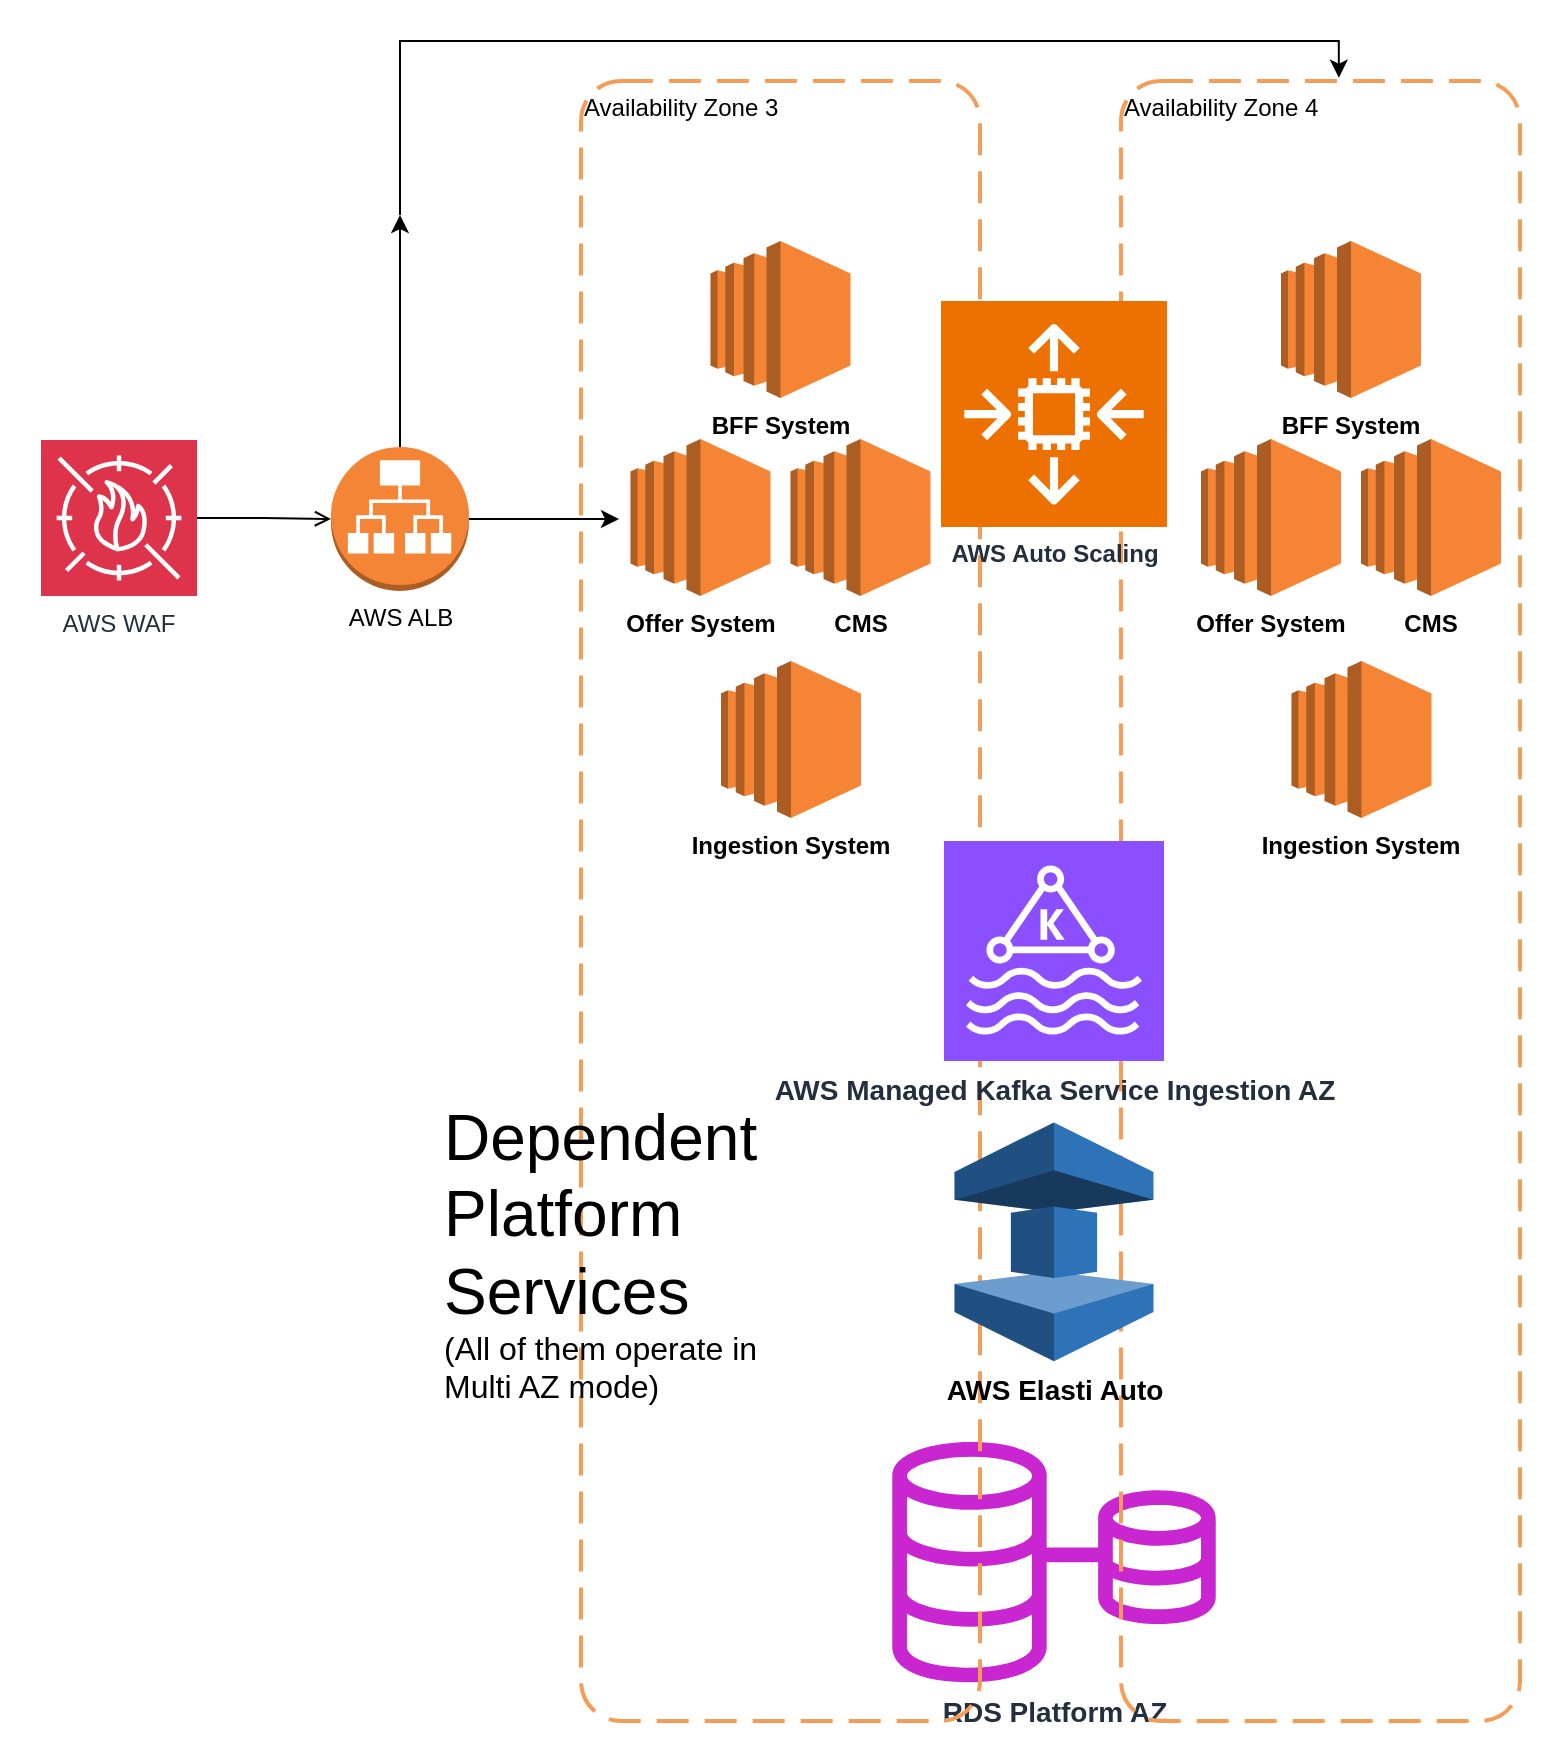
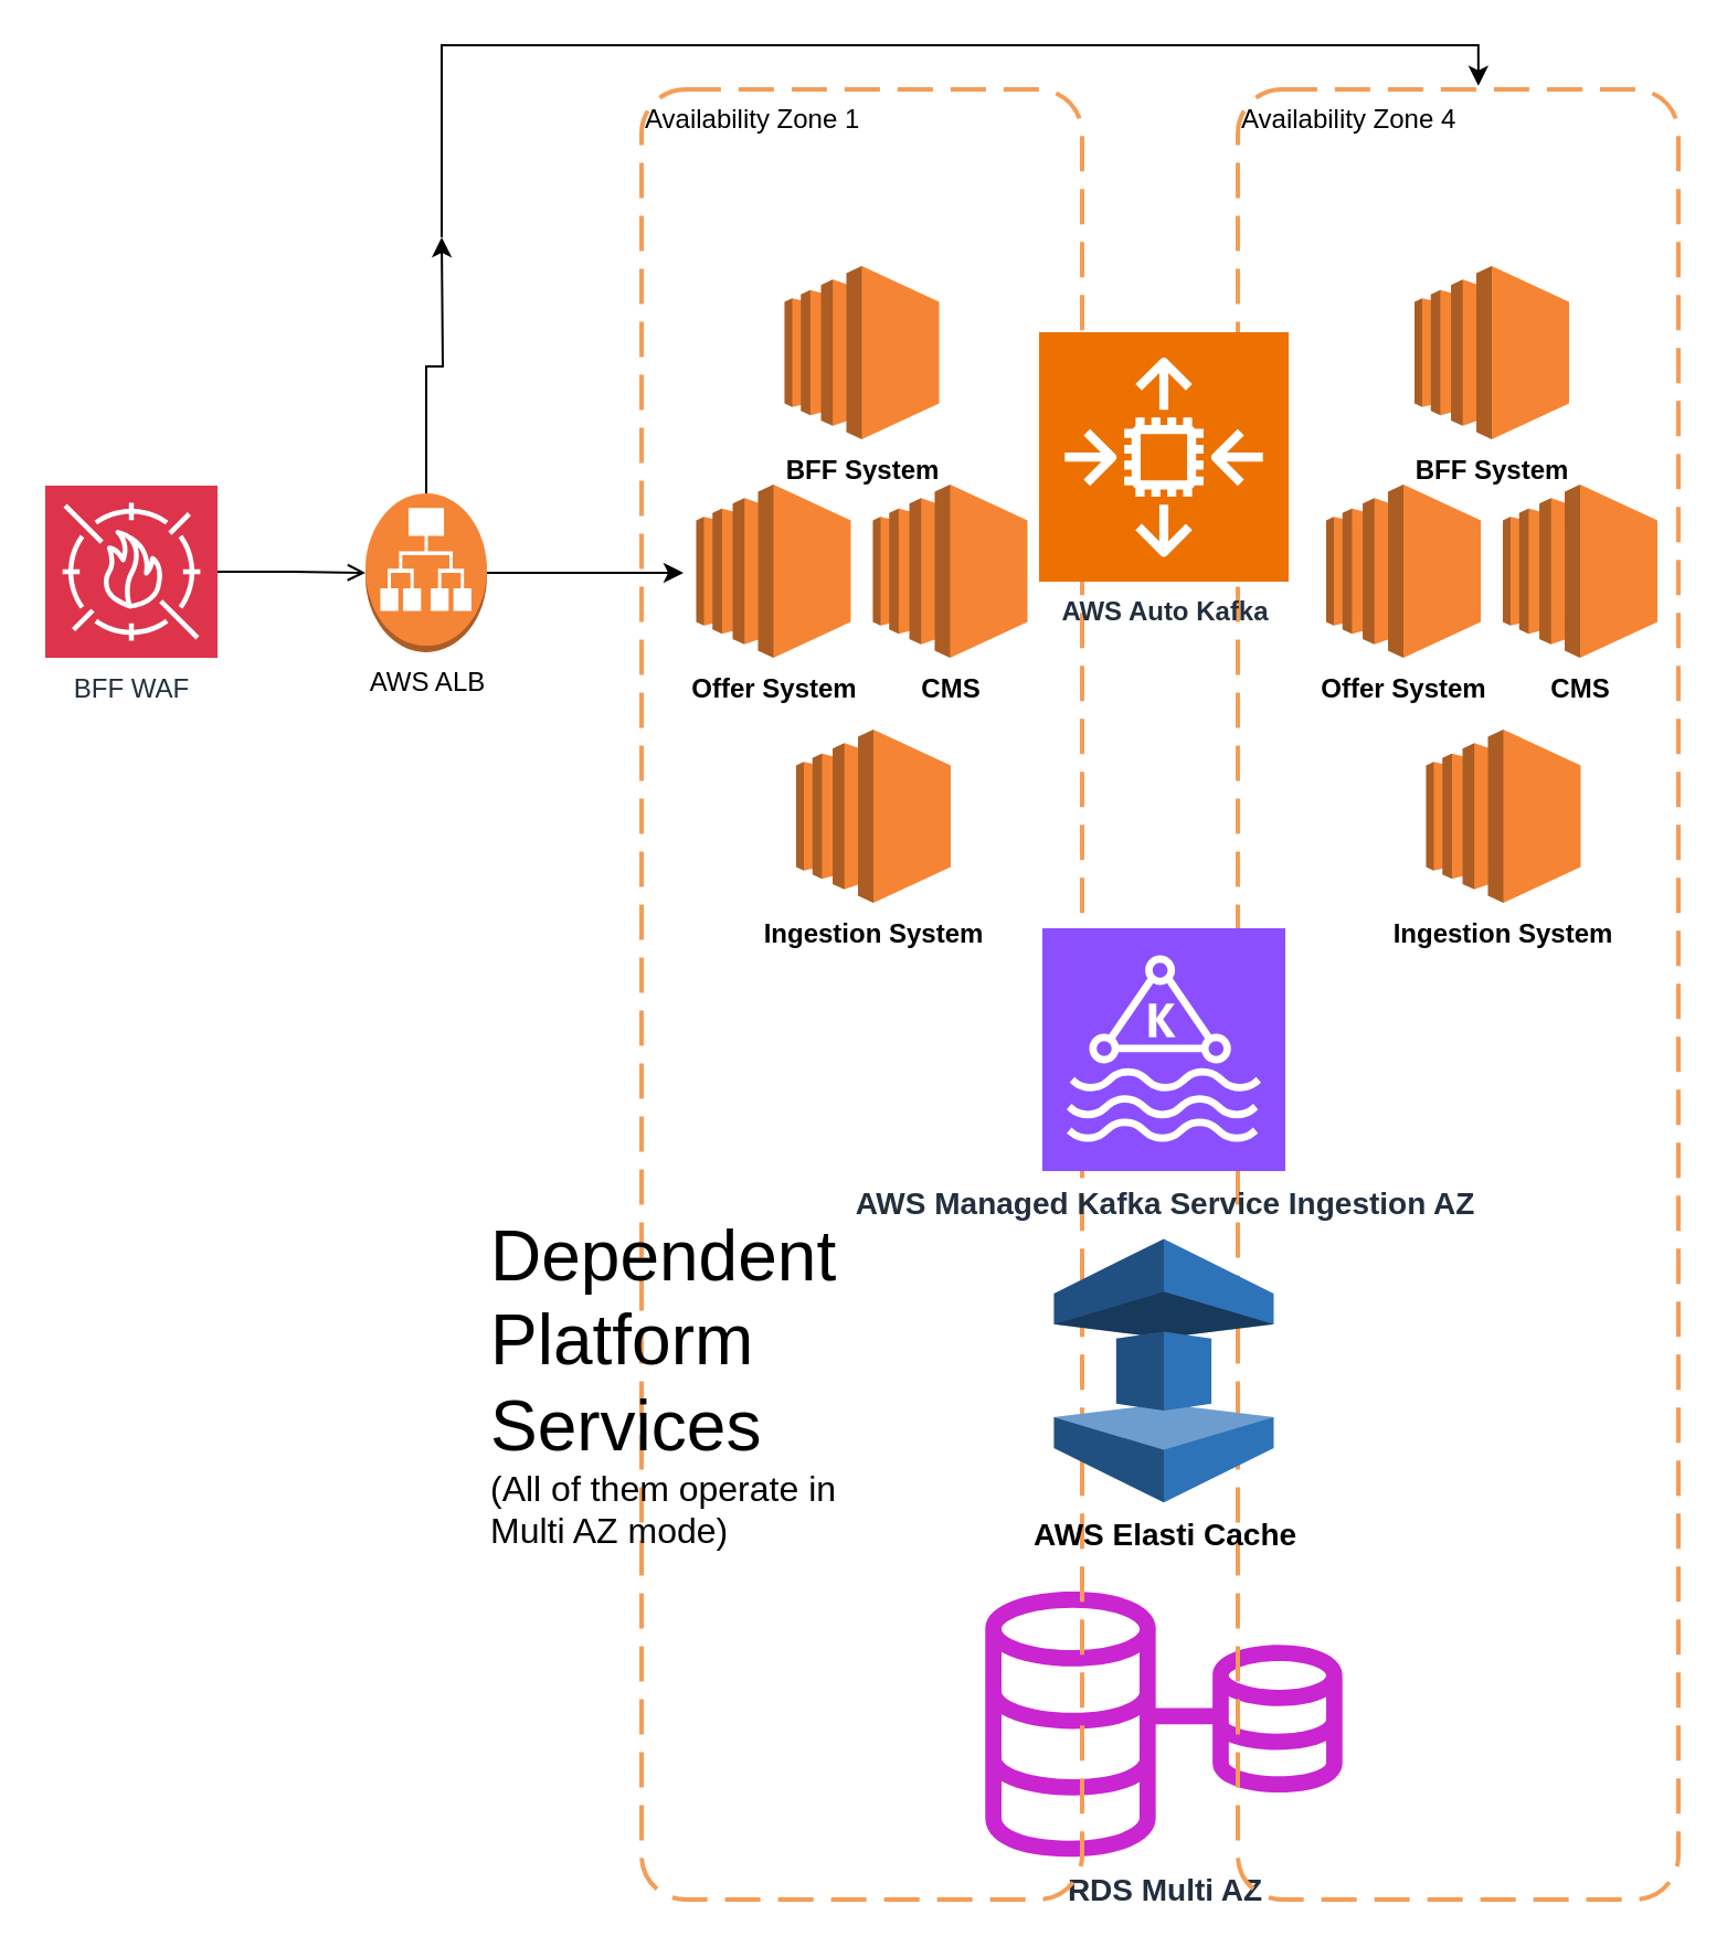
  <mxCell id="0" />
  <mxCell id="1" parent="0" />
- <mxCell id="2" value="&lt;font style=&quot;font-size: 14px;&quot;&gt;&lt;b&gt;RDS Platform AZ&lt;/b&gt;&lt;/font&gt;" style="sketch=0;outlineConnect=0;fontColor=#232F3E;gradientColor=none;fillColor=#C925D1;strokeColor=none;dashed=0;verticalLabelPosition=bottom;verticalAlign=top;align=center;html=1;fontSize=12;fontStyle=0;aspect=fixed;pointerEvents=1;shape=mxgraph.aws4.rds_multi_az;" vertex="1" parent="1"><mxGeometry x="445.64" y="720.49" width="161.73" height="120.26" as="geometry" /></mxCell>
- <mxCell id="3" value="Availability Zone 3" style="rounded=1;arcSize=10;dashed=1;strokeColor=#F59D56;fillColor=none;gradientColor=none;dashPattern=8 4;strokeWidth=2;verticalAlign=top;align=left;" vertex="1" parent="1"><mxGeometry x="290" y="40" width="199.5" height="820" as="geometry" /></mxCell>
+ <mxCell id="2" value="&lt;font style=&quot;font-size: 14px;&quot;&gt;&lt;b&gt;RDS Multi AZ&lt;/b&gt;&lt;/font&gt;" style="sketch=0;outlineConnect=0;fontColor=#232F3E;gradientColor=none;fillColor=#C925D1;strokeColor=none;dashed=0;verticalLabelPosition=bottom;verticalAlign=top;align=center;html=1;fontSize=12;fontStyle=0;aspect=fixed;pointerEvents=1;shape=mxgraph.aws4.rds_multi_az;" vertex="1" parent="1"><mxGeometry x="445.64" y="720.49" width="161.73" height="120.26" as="geometry" /></mxCell>
+ <mxCell id="3" value="Availability Zone 1" style="rounded=1;arcSize=10;dashed=1;strokeColor=#F59D56;fillColor=none;gradientColor=none;dashPattern=8 4;strokeWidth=2;verticalAlign=top;align=left;" vertex="1" parent="1"><mxGeometry x="290" y="40" width="199.5" height="820" as="geometry" /></mxCell>
  <mxCell id="4" value="Availability Zone 4" style="rounded=1;arcSize=10;dashed=1;strokeColor=#F59D56;fillColor=none;gradientColor=none;dashPattern=8 4;strokeWidth=2;align=left;verticalAlign=top;" vertex="1" parent="1"><mxGeometry x="560" y="40" width="199.5" height="820" as="geometry" /></mxCell>
  <mxCell id="5" value="" style="edgeStyle=orthogonalEdgeStyle;rounded=0;orthogonalLoop=1;jettySize=auto;html=1;endArrow=open;" edge="1" parent="1" source="6" target="9"><mxGeometry relative="1" as="geometry" /></mxCell>
- <mxCell id="6" value="AWS WAF" style="sketch=0;points=[[0,0,0],[0.25,0,0],[0.5,0,0],[0.75,0,0],[1,0,0],[0,1,0],[0.25,1,0],[0.5,1,0],[0.75,1,0],[1,1,0],[0,0.25,0],[0,0.5,0],[0,0.75,0],[1,0.25,0],[1,0.5,0],[1,0.75,0]];outlineConnect=0;fontColor=#232F3E;fillColor=#DD344C;strokeColor=#ffffff;dashed=0;verticalLabelPosition=bottom;verticalAlign=top;align=center;html=1;fontSize=12;fontStyle=0;aspect=fixed;shape=mxgraph.aws4.resourceIcon;resIcon=mxgraph.aws4.waf;" vertex="1" parent="1"><mxGeometry x="20" y="219.5" width="78" height="78" as="geometry" /></mxCell>
+ <mxCell id="6" value="BFF WAF" style="sketch=0;points=[[0,0,0],[0.25,0,0],[0.5,0,0],[0.75,0,0],[1,0,0],[0,1,0],[0.25,1,0],[0.5,1,0],[0.75,1,0],[1,1,0],[0,0.25,0],[0,0.5,0],[0,0.75,0],[1,0.25,0],[1,0.5,0],[1,0.75,0]];outlineConnect=0;fontColor=#232F3E;fillColor=#DD344C;strokeColor=#ffffff;dashed=0;verticalLabelPosition=bottom;verticalAlign=top;align=center;html=1;fontSize=12;fontStyle=0;aspect=fixed;shape=mxgraph.aws4.resourceIcon;resIcon=mxgraph.aws4.waf;" vertex="1" parent="1"><mxGeometry x="20" y="219.5" width="78" height="78" as="geometry" /></mxCell>
  <mxCell id="7" value="" style="edgeStyle=orthogonalEdgeStyle;rounded=0;orthogonalLoop=1;jettySize=auto;html=1;" edge="1" parent="1" source="9"><mxGeometry relative="1" as="geometry"><mxPoint x="309" y="259" as="targetPoint" /></mxGeometry></mxCell>
  <mxCell id="8" value="" style="edgeStyle=orthogonalEdgeStyle;rounded=0;orthogonalLoop=1;jettySize=auto;html=1;" edge="1" parent="1" source="9"><mxGeometry relative="1" as="geometry"><mxPoint x="199.5" y="107" as="targetPoint" /></mxGeometry></mxCell>
- <mxCell id="9" value="AWS ALB" style="outlineConnect=0;dashed=0;verticalLabelPosition=bottom;verticalAlign=top;align=center;html=1;shape=mxgraph.aws3.application_load_balancer;fillColor=#F58536;gradientColor=none;" vertex="1" parent="1"><mxGeometry x="165" y="223" width="69" height="72" as="geometry" /></mxCell>
- <mxCell id="10" value="&lt;b&gt;AWS Auto Scaling&lt;/b&gt;" style="sketch=0;points=[[0,0,0],[0.25,0,0],[0.5,0,0],[0.75,0,0],[1,0,0],[0,1,0],[0.25,1,0],[0.5,1,0],[0.75,1,0],[1,1,0],[0,0.25,0],[0,0.5,0],[0,0.75,0],[1,0.25,0],[1,0.5,0],[1,0.75,0]];outlineConnect=0;fontColor=#232F3E;fillColor=#ED7100;strokeColor=#ffffff;dashed=0;verticalLabelPosition=bottom;verticalAlign=top;align=center;html=1;fontSize=12;fontStyle=0;aspect=fixed;shape=mxgraph.aws4.resourceIcon;resIcon=mxgraph.aws4.auto_scaling2;" vertex="1" parent="1"><mxGeometry x="470" y="150" width="113" height="113" as="geometry" /></mxCell>
+ <mxCell id="9" value="AWS ALB" style="outlineConnect=0;dashed=0;verticalLabelPosition=bottom;verticalAlign=top;align=center;html=1;shape=mxgraph.aws3.application_load_balancer;fillColor=#F58536;gradientColor=none;" vertex="1" parent="1"><mxGeometry x="165" y="223" width="55" height="72" as="geometry" /></mxCell>
+ <mxCell id="10" value="&lt;b&gt;AWS Auto Kafka&lt;/b&gt;" style="sketch=0;points=[[0,0,0],[0.25,0,0],[0.5,0,0],[0.75,0,0],[1,0,0],[0,1,0],[0.25,1,0],[0.5,1,0],[0.75,1,0],[1,1,0],[0,0.25,0],[0,0.5,0],[0,0.75,0],[1,0.25,0],[1,0.5,0],[1,0.75,0]];outlineConnect=0;fontColor=#232F3E;fillColor=#ED7100;strokeColor=#ffffff;dashed=0;verticalLabelPosition=bottom;verticalAlign=top;align=center;html=1;fontSize=12;fontStyle=0;aspect=fixed;shape=mxgraph.aws4.resourceIcon;resIcon=mxgraph.aws4.auto_scaling2;" vertex="1" parent="1"><mxGeometry x="470" y="150" width="113" height="113" as="geometry" /></mxCell>
  <mxCell id="11" value="&lt;b&gt;&lt;font style=&quot;font-size: 14px;&quot;&gt;AWS Managed Kafka Service Ingestion AZ&lt;/font&gt;&lt;/b&gt;" style="sketch=0;points=[[0,0,0],[0.25,0,0],[0.5,0,0],[0.75,0,0],[1,0,0],[0,1,0],[0.25,1,0],[0.5,1,0],[0.75,1,0],[1,1,0],[0,0.25,0],[0,0.5,0],[0,0.75,0],[1,0.25,0],[1,0.5,0],[1,0.75,0]];outlineConnect=0;fontColor=#232F3E;fillColor=#8C4FFF;strokeColor=#ffffff;dashed=0;verticalLabelPosition=bottom;verticalAlign=top;align=center;html=1;fontSize=12;fontStyle=0;aspect=fixed;shape=mxgraph.aws4.resourceIcon;resIcon=mxgraph.aws4.managed_streaming_for_kafka;" vertex="1" parent="1"><mxGeometry x="471.5" y="420" width="110" height="110" as="geometry" /></mxCell>
  <mxCell id="12" value="&lt;b&gt;BFF System&lt;/b&gt;" style="outlineConnect=0;dashed=0;verticalLabelPosition=bottom;verticalAlign=top;align=center;html=1;shape=mxgraph.aws3.ec2;fillColor=#F58534;gradientColor=none;" vertex="1" parent="1"><mxGeometry x="354.75" y="120" width="70" height="78.5" as="geometry" /></mxCell>
  <mxCell id="13" value="&lt;b&gt;CMS&lt;/b&gt;" style="outlineConnect=0;dashed=0;verticalLabelPosition=bottom;verticalAlign=top;align=center;html=1;shape=mxgraph.aws3.ec2;fillColor=#F58534;gradientColor=none;" vertex="1" parent="1"><mxGeometry x="394.75" y="219" width="70" height="78.5" as="geometry" /></mxCell>
  <mxCell id="14" value="" style="edgeStyle=orthogonalEdgeStyle;rounded=0;orthogonalLoop=1;jettySize=auto;html=1;entryX=0.546;entryY=-0.002;entryDx=0;entryDy=0;entryPerimeter=0;" edge="1" parent="1" target="4"><mxGeometry relative="1" as="geometry"><mxPoint x="199.5" y="107" as="sourcePoint" /><Array as="points"><mxPoint x="200" y="20" /><mxPoint x="669" y="20" /></Array></mxGeometry></mxCell>
  <mxCell id="15" value="&lt;b&gt;Offer System&lt;/b&gt;" style="outlineConnect=0;dashed=0;verticalLabelPosition=bottom;verticalAlign=top;align=center;html=1;shape=mxgraph.aws3.ec2;fillColor=#F58534;gradientColor=none;" vertex="1" parent="1"><mxGeometry x="314.75" y="219" width="70" height="78.5" as="geometry" /></mxCell>
  <mxCell id="16" value="&lt;b&gt;Ingestion System&lt;/b&gt;" style="outlineConnect=0;dashed=0;verticalLabelPosition=bottom;verticalAlign=top;align=center;html=1;shape=mxgraph.aws3.ec2;fillColor=#F58534;gradientColor=none;" vertex="1" parent="1"><mxGeometry x="360" y="330" width="70" height="78.5" as="geometry" /></mxCell>
  <mxCell id="17" value="&lt;b&gt;BFF System&lt;/b&gt;" style="outlineConnect=0;dashed=0;verticalLabelPosition=bottom;verticalAlign=top;align=center;html=1;shape=mxgraph.aws3.ec2;fillColor=#F58534;gradientColor=none;" vertex="1" parent="1"><mxGeometry x="640" y="120" width="70" height="78.5" as="geometry" /></mxCell>
  <mxCell id="18" value="&lt;b&gt;CMS&lt;/b&gt;" style="outlineConnect=0;dashed=0;verticalLabelPosition=bottom;verticalAlign=top;align=center;html=1;shape=mxgraph.aws3.ec2;fillColor=#F58534;gradientColor=none;" vertex="1" parent="1"><mxGeometry x="680" y="219" width="70" height="78.5" as="geometry" /></mxCell>
  <mxCell id="19" value="&lt;b&gt;Offer System&lt;/b&gt;" style="outlineConnect=0;dashed=0;verticalLabelPosition=bottom;verticalAlign=top;align=center;html=1;shape=mxgraph.aws3.ec2;fillColor=#F58534;gradientColor=none;" vertex="1" parent="1"><mxGeometry x="600" y="219" width="70" height="78.5" as="geometry" /></mxCell>
  <mxCell id="20" value="&lt;b&gt;Ingestion System&lt;/b&gt;" style="outlineConnect=0;dashed=0;verticalLabelPosition=bottom;verticalAlign=top;align=center;html=1;shape=mxgraph.aws3.ec2;fillColor=#F58534;gradientColor=none;" vertex="1" parent="1"><mxGeometry x="645.25" y="330" width="70" height="78.5" as="geometry" /></mxCell>
- <mxCell id="21" value="&lt;b&gt;&lt;font style=&quot;font-size: 14px;&quot;&gt;AWS Elasti Auto&lt;/font&gt;&lt;/b&gt;" style="outlineConnect=0;dashed=0;verticalLabelPosition=bottom;verticalAlign=top;align=center;html=1;shape=mxgraph.aws3.elasticache;fillColor=#2E73B8;gradientColor=none;aspect=fixed;" vertex="1" parent="1"><mxGeometry x="476.75" y="560.75" width="99.5" height="119.4" as="geometry" /></mxCell>
+ <mxCell id="21" value="&lt;b&gt;&lt;font style=&quot;font-size: 14px;&quot;&gt;AWS Elasti Cache&lt;/font&gt;&lt;/b&gt;" style="outlineConnect=0;dashed=0;verticalLabelPosition=bottom;verticalAlign=top;align=center;html=1;shape=mxgraph.aws3.elasticache;fillColor=#2E73B8;gradientColor=none;aspect=fixed;" vertex="1" parent="1"><mxGeometry x="476.75" y="560.75" width="99.5" height="119.4" as="geometry" /></mxCell>
  <mxCell id="22" value="&lt;font style=&quot;&quot;&gt;&lt;span style=&quot;font-size: 32px;&quot;&gt;Dependent Platform Services&lt;/span&gt;&lt;br&gt;&lt;font style=&quot;font-size: 16px;&quot;&gt;(All of them operate in Multi AZ mode)&lt;/font&gt;&lt;/font&gt;" style="text;html=1;align=left;verticalAlign=middle;whiteSpace=wrap;rounded=0;" vertex="1" parent="1"><mxGeometry x="220" y="560.75" width="160" height="130" as="geometry" /></mxCell>
